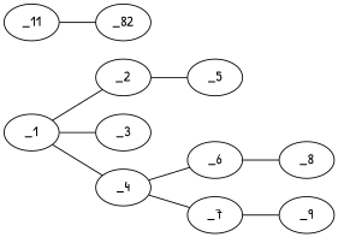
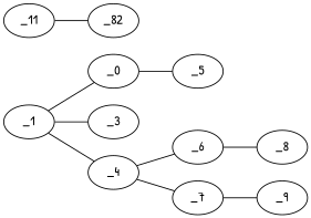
  graph {
    fontname="Patrick Hand"
    rankdir=LR
    node [charge=0 chem=1 fontname="Patrick Hand" symbol="C  " x=3.7321 y=2]
    edge [fontname="Patrick Hand" valence=1]
    _1 [x=2.866 y=1.5]
-   _2 [chem=4 symbol="N  "]
+   _2 [chem=4 symbol="N  " label=_0]
    _3 [x=2]
    _4 [x=2.866 y=0.5]
    _5 [chem=4 symbol="N  " y=3]
    _6 [x=2 y=0]
    _7 [y=0]
    _8 [x=2 y=-1]
    _9 [y=-1]
    _11 [chem=2 symbol="O  " x=2.866 y=-2.5]
    n11 [label=_82 x=2 y=-3]
    _1 -- _2 [valence=2]
    _1 -- _3
    _1 -- _4
    _2 -- _5
    _4 -- _6 [valence=2]
    _4 -- _7
    _6 -- _8
    _7 -- _9 [valence=2]
    _11 -- n11
  }
